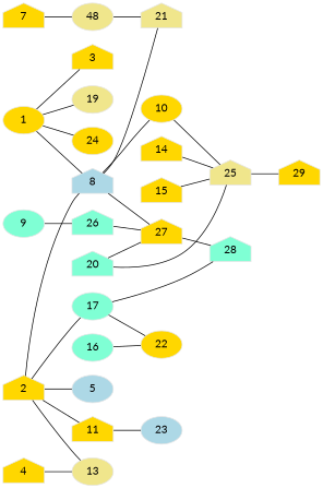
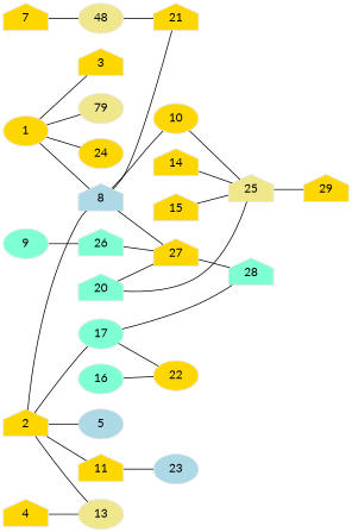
  graph {
    fontname=Lato
    rankdir=LR
    node [color=gray90 fillcolor=gold fontname=Lato shape=house style=filled]
    edge [fontname=Lato weight=1.0]
    1 [shape=ellipse]
    3
    8 [fillcolor=lightblue]
-   19 [fillcolor=khaki shape=ellipse]
+   19 [fillcolor=khaki shape=ellipse label=79]
    24 [shape=ellipse]
    10 [shape=ellipse]
-   21 [fillcolor=khaki]
+   21
    27
    2
    5 [fillcolor=lightblue shape=ellipse]
    11
    13 [fillcolor=khaki shape=ellipse]
    17 [fillcolor=aquamarine shape=ellipse]
    23 [fillcolor=lightblue shape=ellipse]
    22 [shape=ellipse]
    28 [fillcolor=aquamarine]
    4
    n18 [fillcolor=khaki label=48 shape=ellipse]
    7
    25 [fillcolor=khaki]
    9 [fillcolor=aquamarine shape=ellipse]
    26 [fillcolor=aquamarine]
    29
    14
    15
    16 [fillcolor=aquamarine shape=ellipse]
    20 [fillcolor=aquamarine]
    1 -- 3
    1 -- 8
    1 -- 19
    1 -- 24
    8 -- 10
    8 -- 21
    8 -- 27
    10 -- 25
    27 -- 28
    2 -- 8
    2 -- 5
    2 -- 11
    2 -- 13
    2 -- 17
    11 -- 23
    17 -- 22
    17 -- 28
    4 -- 13
    n18 -- 21 [weight=2.0]
    7 -- n18
    25 -- 29
    9 -- 26
    26 -- 27
    14 -- 25
    15 -- 25
    16 -- 22
    20 -- 27
    20 -- 25
  }
